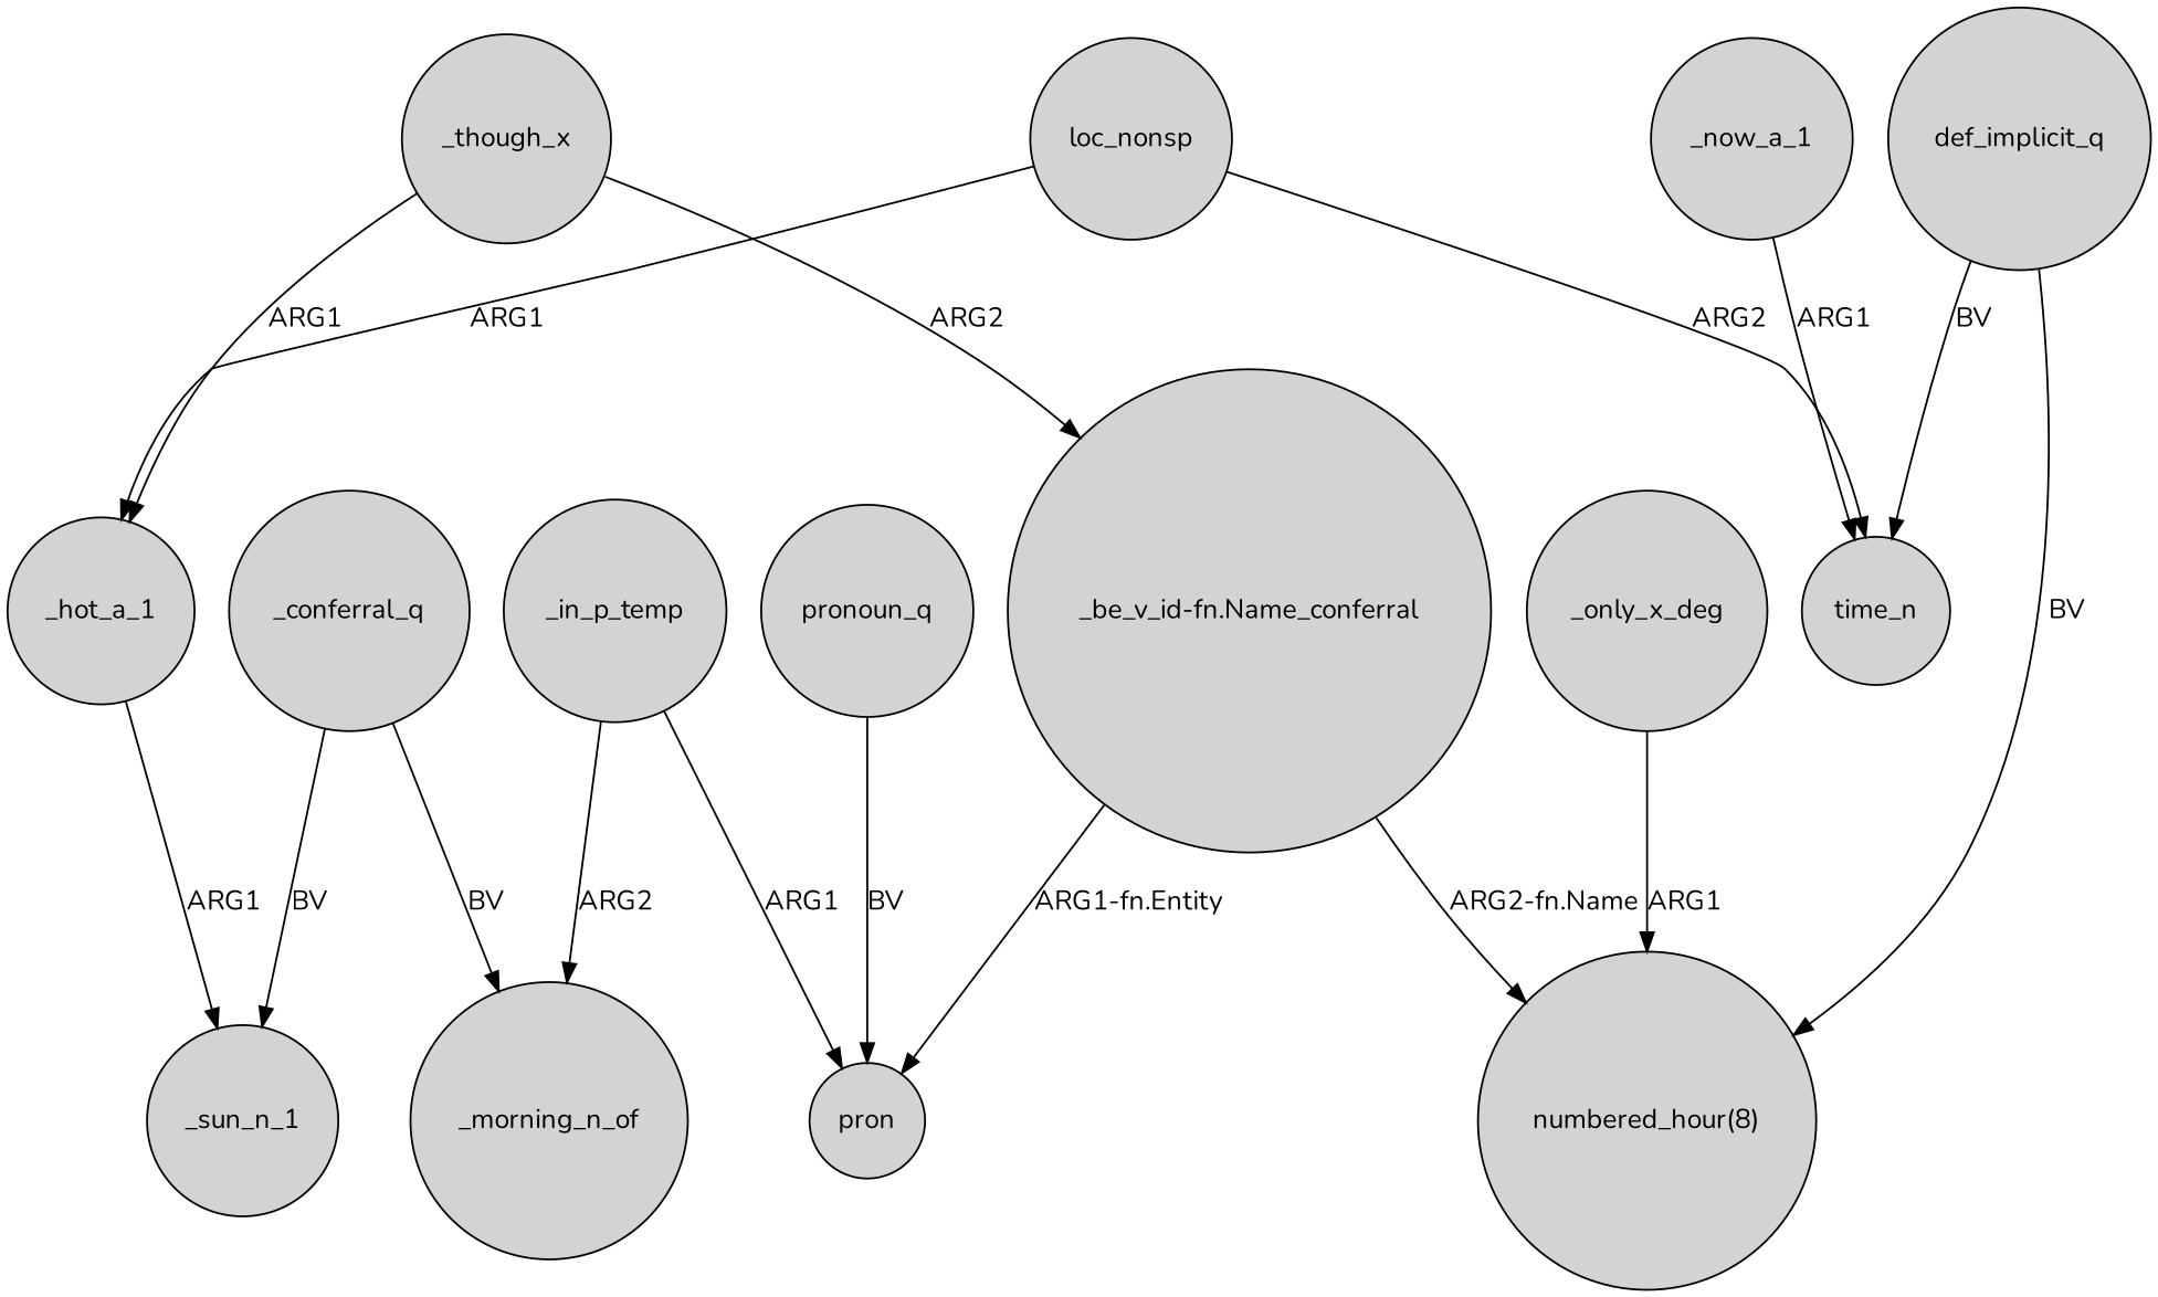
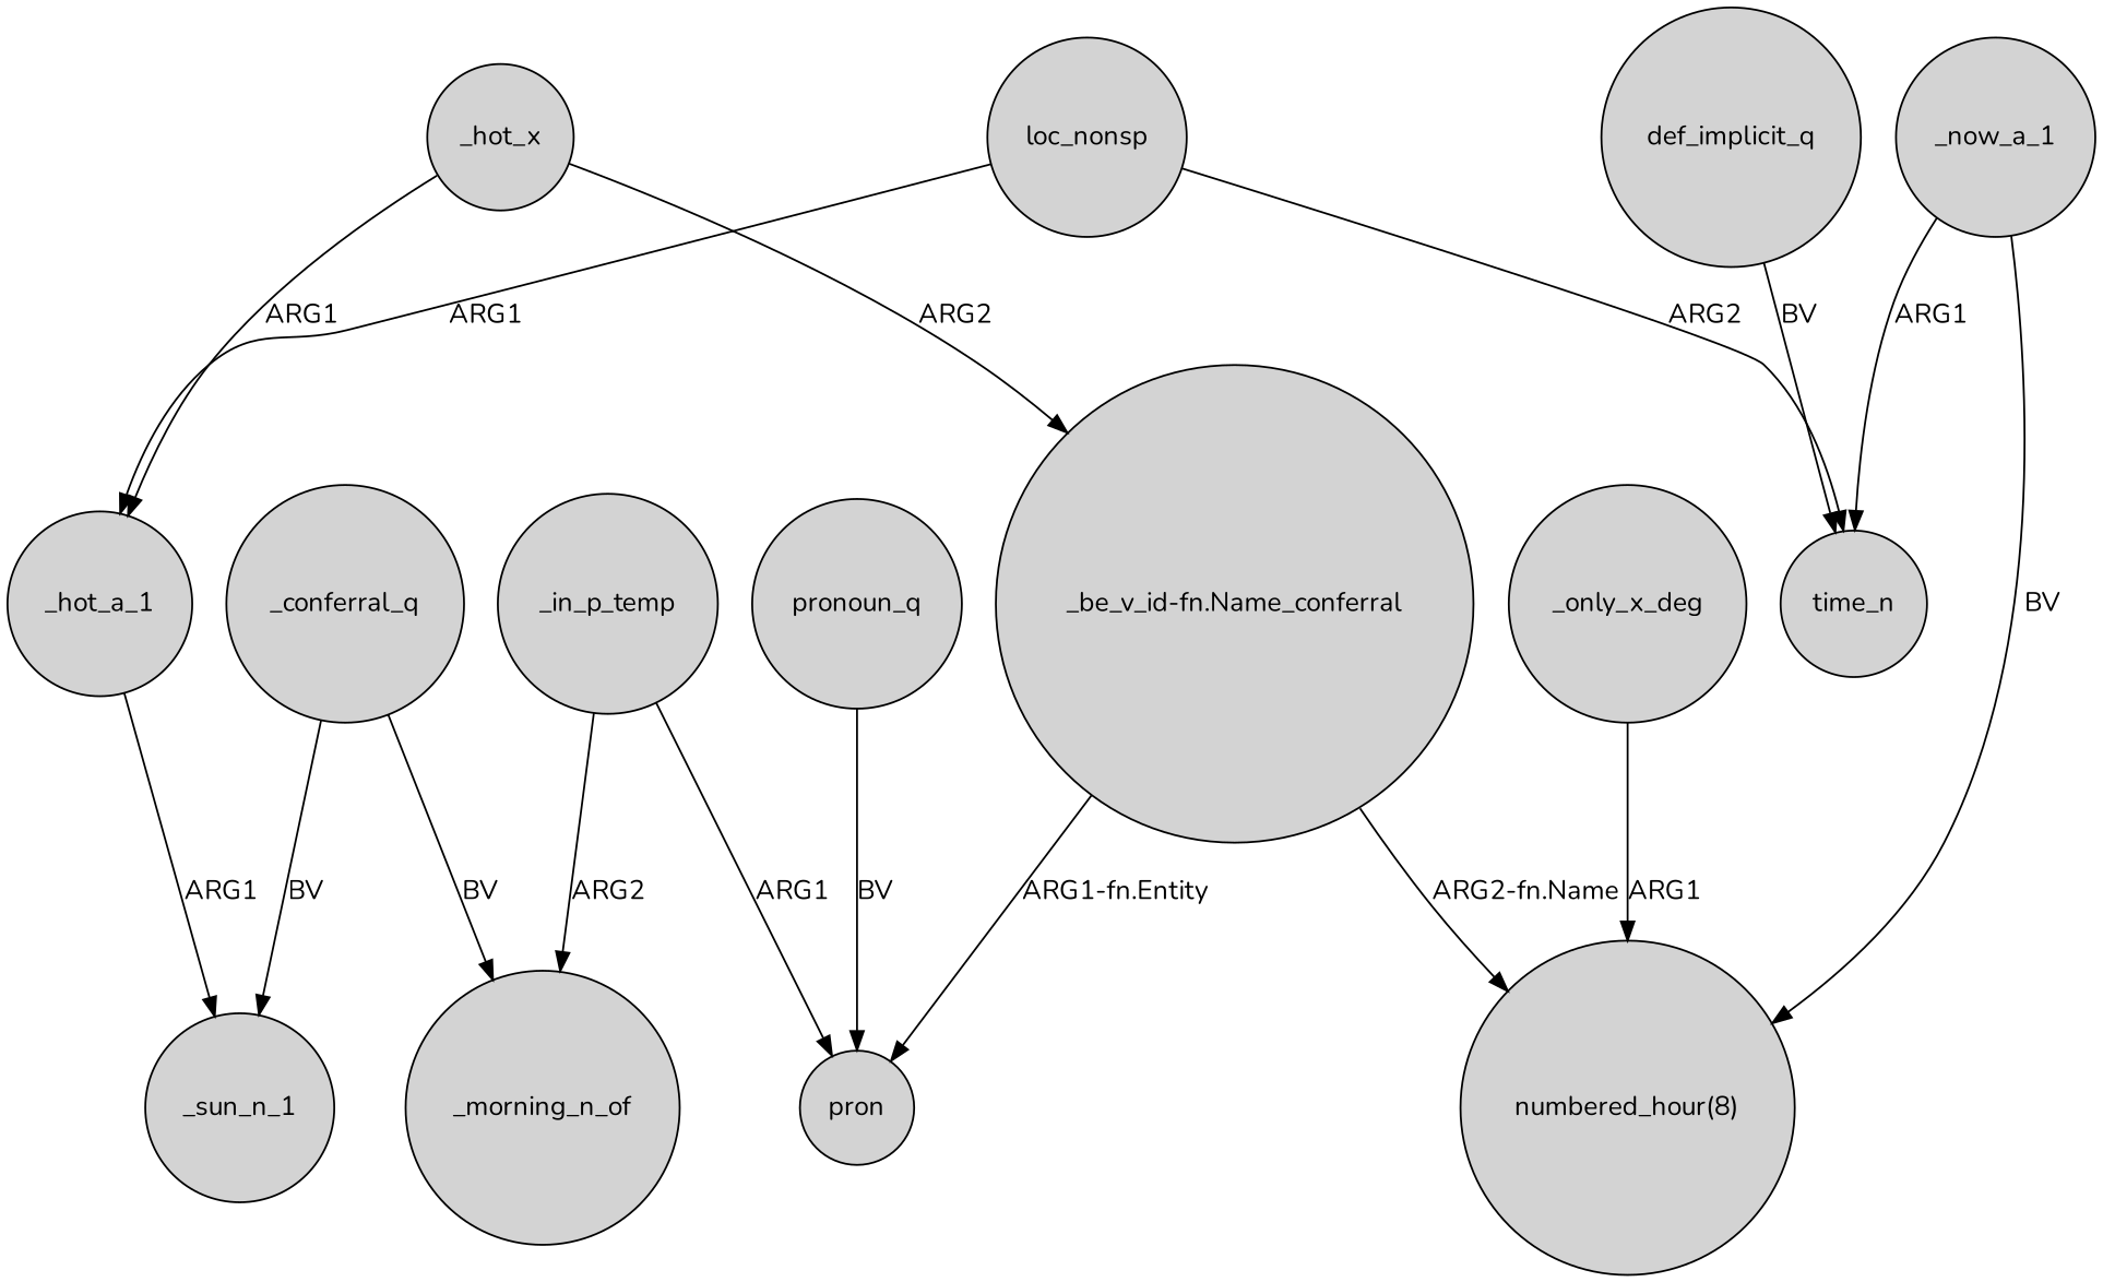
  digraph {
    fontname=Nunito
    node [fontname=Nunito shape=circle style=filled]
    edge [fontname=Nunito]
    n1 [label=_conferral_q]
    _morning_n_of
    _sun_n_1
    _in_p_temp
    pron
    _only_x_deg
    "numbered_hour(8)"
    loc_nonsp
    time_n
    _hot_a_1
    _now_a_1
-   _though_x
+   _though_x [label=_hot_x]
    "_be_v_id-fn.Name_conferral"
    pronoun_q
    def_implicit_q
    n1 -> _morning_n_of [label=BV]
    n1 -> _sun_n_1 [label=BV]
    _in_p_temp -> _morning_n_of [label=ARG2]
    _in_p_temp -> pron [label=ARG1]
    _only_x_deg -> "numbered_hour(8)" [label=ARG1]
    loc_nonsp -> time_n [label=ARG2]
    loc_nonsp -> _hot_a_1 [label=ARG1]
    _hot_a_1 -> _sun_n_1 [label=ARG1]
    _now_a_1 -> time_n [label=ARG1]
    _though_x -> _hot_a_1 [label=ARG1]
    _though_x -> "_be_v_id-fn.Name_conferral" [label=ARG2]
    "_be_v_id-fn.Name_conferral" -> pron [label="ARG1-fn.Entity"]
    "_be_v_id-fn.Name_conferral" -> "numbered_hour(8)" [label="ARG2-fn.Name"]
    pronoun_q -> pron [label=BV]
-   def_implicit_q -> "numbered_hour(8)" [label=BV]
+   _now_a_1 -> "numbered_hour(8)" [label=BV]
    def_implicit_q -> time_n [label=BV]
  }
